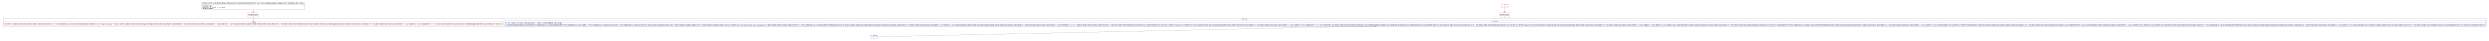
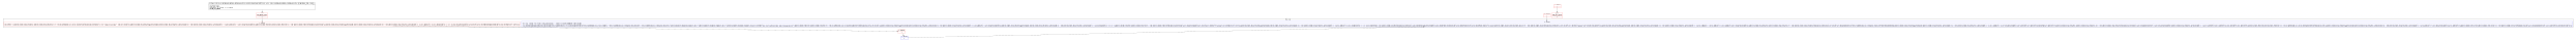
  digraph {
    fontname="Courier Prime"
    node [color=red fontname="Courier Prime" shape=record]
    edge [fontname="Courier Prime"]
    n1 [label="{1\:\ 0x0000|lr26.mType = 3landroid.widget.RelativeLayout android.widget.RelativeLayout r19 = com.uc.paymentsdk.util.Utils.initSubTitle(getApplicationContext(), r26, \"请您输入U点支付密码\", true)lr19.setId(10)landroid.widget.RelativeLayout$LayoutParams android.widget.RelativeLayout.LayoutParams r20 = new android.widget.RelativeLayout.LayoutParams(\-1, \-2)lr20.addRule(10, \-1)lr19.setLayoutParams(r20)landroid.widget.TextView android.widget.TextView r16 = new android.widget.TextView(getApplicationContext())landroid.widget.RelativeLayout$LayoutParams android.widget.RelativeLayout.LayoutParams r15 = new android.widget.RelativeLayout.LayoutParams(\-1, \-2)lr15.addRule(3, 10)lr15.setMargins(10, 5, 10, 10)lr16.setLayoutParams(r15)lr16.setId(1)lr16.setCompoundDrawablePadding(10)lr16.setTextColor(\-13487566)l}"]
    n2 [color=blue label="{4\:\ 0x00a9|PHI: r22l  0x00a9: PHI (r22v14 java.lang.String) =  binds: [] A[DONT_GENERATE, DONT_INLINE]\l|lr16.setCompoundDrawablesWithIntrinsicBounds(com.uc.paymentsdk.util.Utils.getDrawableFromFile(com.uc.paymentsdk.util.Utils.isHdpi() ? com.uc.paymentsdk.util.Constants.RES_LOCK_HDPI : com.uc.paymentsdk.util.Constants.RES_LOCK), (android.graphics.drawable.Drawable) null, (android.graphics.drawable.Drawable) null, (android.graphics.drawable.Drawable) null)lr16.setText(\"您好，您的U点设置有支付密码，请收入后点击确认进行支付\")landroid.widget.TextView android.widget.TextView r9 = com.uc.paymentsdk.util.Utils.generateBorderView(getApplication())lr9.setId(11)landroid.widget.RelativeLayout$LayoutParams android.widget.RelativeLayout.LayoutParams r8 = new android.widget.RelativeLayout.LayoutParams(\-1, 1)lr8.addRule(3, 1)lr9.setLayoutParams(r8)landroid.widget.RelativeLayout$LayoutParams android.widget.RelativeLayout.LayoutParams r6 = new android.widget.RelativeLayout.LayoutParams(\-1, \-2)lr6.setMargins(10, 10, 10, 5)landroid.widget.TextView android.widget.TextView r5 = new android.widget.TextView(getApplicationContext())lr5.setLayoutParams(r6)lr5.setId(2)lr5.setText(\"UC支付密码:\")lr5.setTextColor(\-13487566)landroid.widget.RelativeLayout$LayoutParams android.widget.RelativeLayout.LayoutParams r21 = new android.widget.RelativeLayout.LayoutParams(\-1, \-2)lr21.addRule(3, 2)lr21.setMargins(10, 5, 10, 5)lr26.mEtPayPass = new android.widget.EditText(getApplicationContext())lr26.mEtPayPass.setLayoutParams(r21)lr26.mEtPayPass.setSingleLine()lr26.mEtPayPass.setId(3)lr26.mEtPayPass.setHint(\"支付密码\")landroid.widget.Button android.widget.Button r17 = new android.widget.Button(getApplicationContext())lr17.setId(7)lr17.setText(\"确定购买\")lr17.setOnClickListener(r26)landroid.widget.RelativeLayout$LayoutParams android.widget.RelativeLayout.LayoutParams r18 = new android.widget.RelativeLayout.LayoutParams(\-1, \-2)lr18.topMargin = 10lr18.addRule(3, 5)lr18.addRule(14)lr17.setLayoutParams(r18)landroid.widget.RelativeLayout android.widget.RelativeLayout r7 = new android.widget.RelativeLayout(getApplicationContext())lr7.setId(7)lr7.setBackgroundColor(com.uc.paymentsdk.util.Constants.COLOR_LISTVIEW_ITEM_BACKGROUND)landroid.widget.RelativeLayout$LayoutParams android.widget.RelativeLayout.LayoutParams r11 = new android.widget.RelativeLayout.LayoutParams(\-1, \-2)lr11.addRule(3, 11)lr7.setLayoutParams(r11)lr7.addView(r5)lr7.addView(r26.mEtPayPass)lr7.addView(r17)landroid.widget.RelativeLayout android.widget.RelativeLayout r14 = new android.widget.RelativeLayout(getApplicationContext())lr14.setBackgroundColor(\-1)lr14.setLayoutParams(new android.widget.RelativeLayout.LayoutParams(\-1, \-1))lr14.addView(r19)lr14.addView(r16)lr14.addView(r9)lr14.addView(r7)landroid.widget.TextView android.widget.TextView r10 = com.uc.paymentsdk.util.Utils.generateBorderView(getApplication())landroid.widget.RelativeLayout$LayoutParams android.widget.RelativeLayout.LayoutParams r12 = new android.widget.RelativeLayout.LayoutParams(\-1, 1)lr12.addRule(3, 7)lr10.setLayoutParams(r12)lr14.addView(r10)landroid.widget.ScrollView android.widget.ScrollView r13 = new android.widget.ScrollView(getApplication())lr13.setBackgroundColor(\-1)lr13.addView(r14)lsetContentView(r13)l}"]
+   n3 [label="{2\:\ 0x00a5|l}"]
    n4 [color=blue label="{7\:\ 0x02b6|l}"]
    n5 [label="{5\:\ 0x02b5|l}"]
    n6 [label="{6\:\ ?|MTH_EXIT_BLOCK\l|l}"]
    n7 [label="{0\:\ ?|MTH_ENTER_BLOCK\l|l}"]
+   n8 [label="{3\:\ 0x00a7|l}"]
    n9 [label="{private void com.uc.paymentsdk.payment.PaymentsActivity.buildUPointPayPassView((r26v0 'this' com.uc.paymentsdk.payment.PaymentsActivity A[IMMUTABLE_TYPE, THIS]))  | USE_LINES_HINTS\lTYPE_VARS: EMPTY\lCROSS_EDGE: B:7:0x02b6 \-\> B:4:0x00a9\lINLINE_NOT_NEEDED\l}" color=""]
    subgraph cluster_1 {
      label="R(2:1|4)"
      n1
      n2
    }
+   n1 -> n3
+   n3 -> n4
    n4 -> n2
    n5 -> n6
    n7 -> n1
+   n8 -> n2
    n9 -> n7
  }
